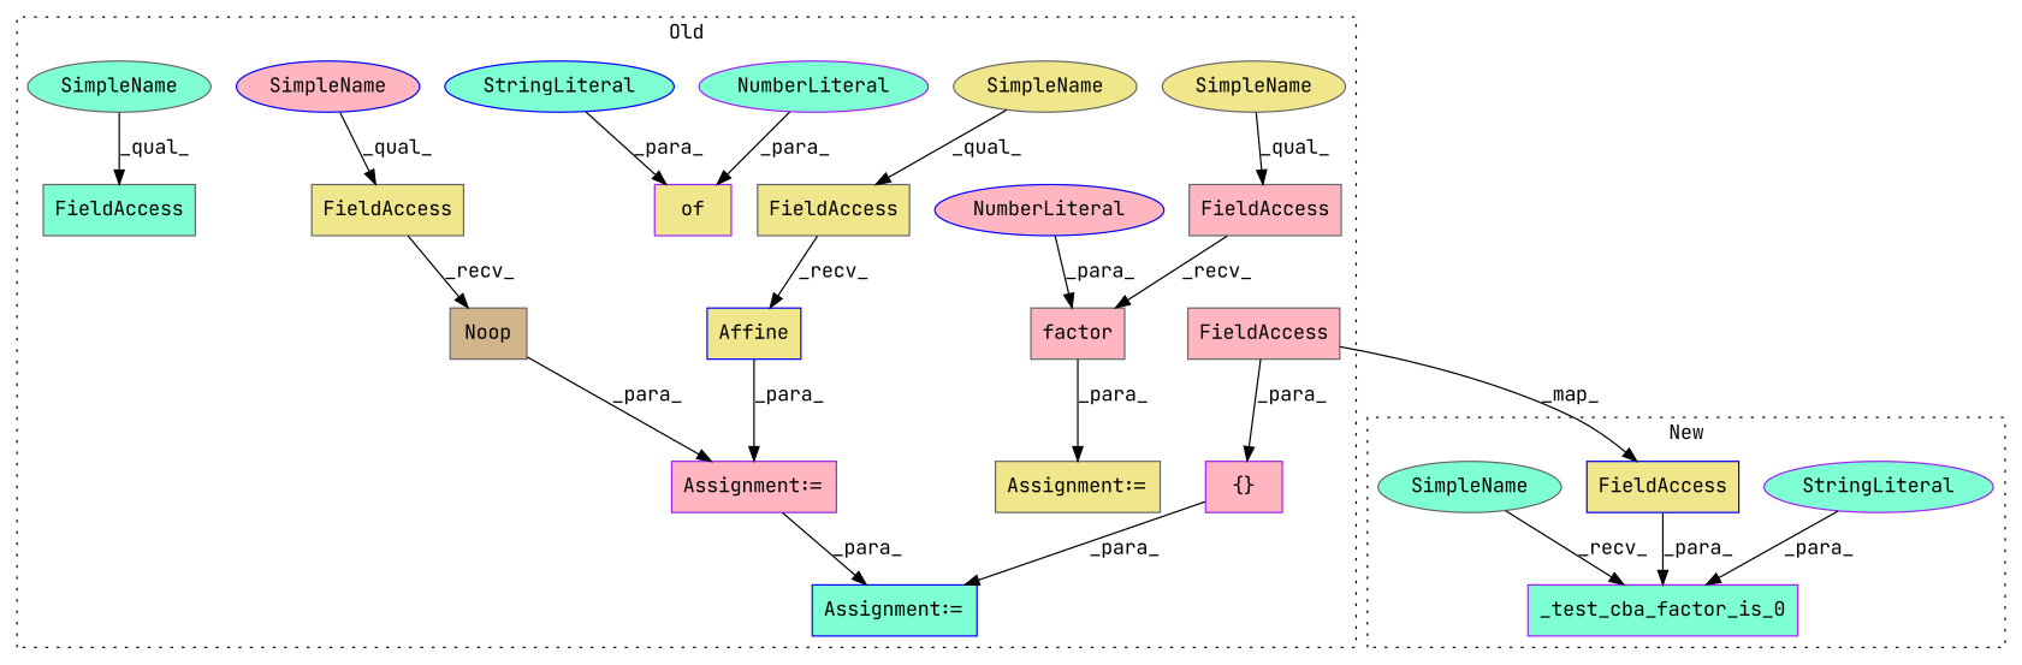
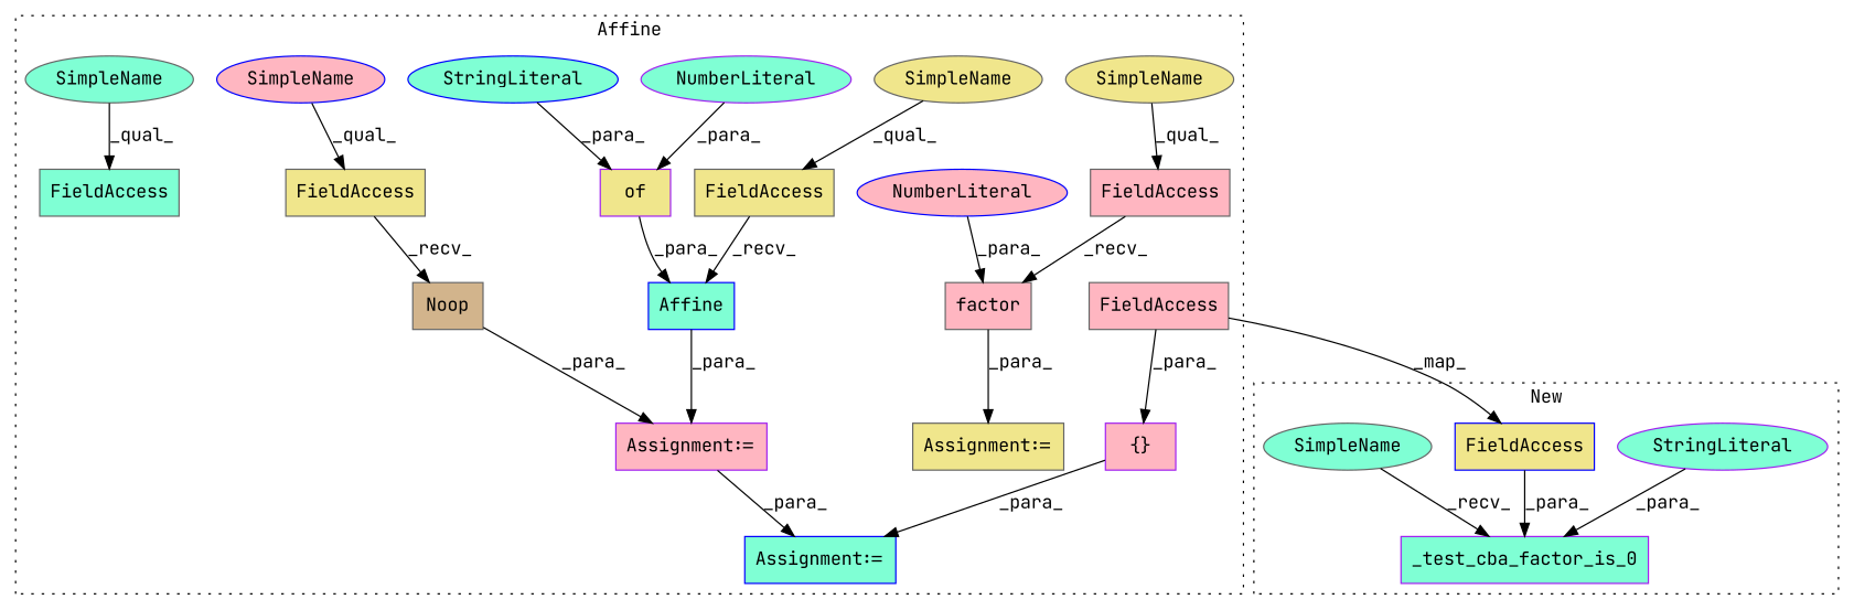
  digraph {
    fontname="JetBrains Mono"
    node [a=22 color=gray40 fillcolor=khaki fontname="JetBrains Mono" l=1 s=65146 shape=box style=filled]
    edge [fontname="JetBrains Mono"]
    n1 [a=32 color=purple l="3,1" label=of s="65175,65183"]
    n2 [a=34 color=purple fillcolor=aquamarine label=NumberLiteral s=65182 shape=ellipse]
-   n3 [a=32 color=blue l="7,1" label=Affine s="65164,65184"]
+   n3 [a=32 color=blue fillcolor=aquamarine l="7,1" label=Affine s="65164,65184"]
    n4 [l=17 label=FieldAccess]
    n5 [fillcolor=aquamarine l=17 label=FieldAccess s=65082]
    n6 [l=17 label=FieldAccess s=65121]
    n7 [a=32 fillcolor=tan l=6 label=Noop s=65139]
    n8 [a=7 color=blue fillcolor=aquamarine label="Assignment:=" s=65200]
    n9 [a=4 color=purple fillcolor=lightpink l="1,1" label="{}" s="65231,65241"]
    n10 [a=45 color=blue fillcolor=aquamarine l=3 label=StringLiteral s=65178 shape=ellipse]
    n11 [a=7 color=purple fillcolor=lightpink label="Assignment:=" s=65081]
    n12 [fillcolor=lightpink l=9 label=FieldAccess s=65232]
    n13 [fillcolor=lightpink l=9 label=FieldAccess s=65258]
    n14 [a=32 fillcolor=lightpink l="6,1" label=factor s="65268,65275"]
    n15 [a=34 color=blue fillcolor=lightpink label=NumberLiteral s=65274 shape=ellipse]
    n16 [a=7 label="Assignment:=" s=65257]
    n17 [a=42 l=4 label=SimpleName s=65258 shape=ellipse]
    n18 [a=42 l=6 label=SimpleName shape=ellipse]
    n19 [a=42 color=blue fillcolor=lightpink l=6 label=SimpleName s=65121 shape=ellipse]
    n20 [a=42 fillcolor=aquamarine l=6 label=SimpleName s=65082 shape=ellipse]
    n21 [a=32 color=purple fillcolor=aquamarine l="22,1" label=_test_cba_factor_is_0 s="61983,62033"]
    n22 [a=45 color=purple fillcolor=aquamarine l=18 label=StringLiteral s=62005 shape=ellipse]
    n23 [color=blue l=9 label=FieldAccess s=62024]
    n24 [a=42 fillcolor=aquamarine l=4 label=SimpleName s=61978 shape=ellipse]
    subgraph cluster_1 {
-     label=Old
+     label=Affine
      style=dotted
      n1
      n2
      n3
      n4
      n5
      n6
      n7
      n8
      n9
      n10
      n11
      n12
      n13
      n14
      n15
      n16
      n17
      n18
      n19
      n20
    }
    subgraph cluster_2 {
      label=New
      style=dotted
      n21
      n22
      n23
      n24
    }
+   n1 -> n3 [label=_para_]
    n2 -> n1 [label=_para_]
    n3 -> n11 [label=_para_]
    n4 -> n3 [label=_recv_]
    n6 -> n7 [label=_recv_]
    n7 -> n11 [label=_para_]
    n9 -> n8 [label=_para_]
    n10 -> n1 [label=_para_]
    n11 -> n8 [label=_para_]
    n12 -> n9 [label=_para_]
    n12 -> n23 [label=_map_]
    n13 -> n14 [label=_recv_]
    n14 -> n16 [label=_para_]
    n15 -> n14 [label=_para_]
    n17 -> n13 [label=_qual_]
    n18 -> n4 [label=_qual_]
    n19 -> n6 [label=_qual_]
    n20 -> n5 [label=_qual_]
    n22 -> n21 [label=_para_]
    n23 -> n21 [label=_para_]
    n24 -> n21 [label=_recv_]
  }
